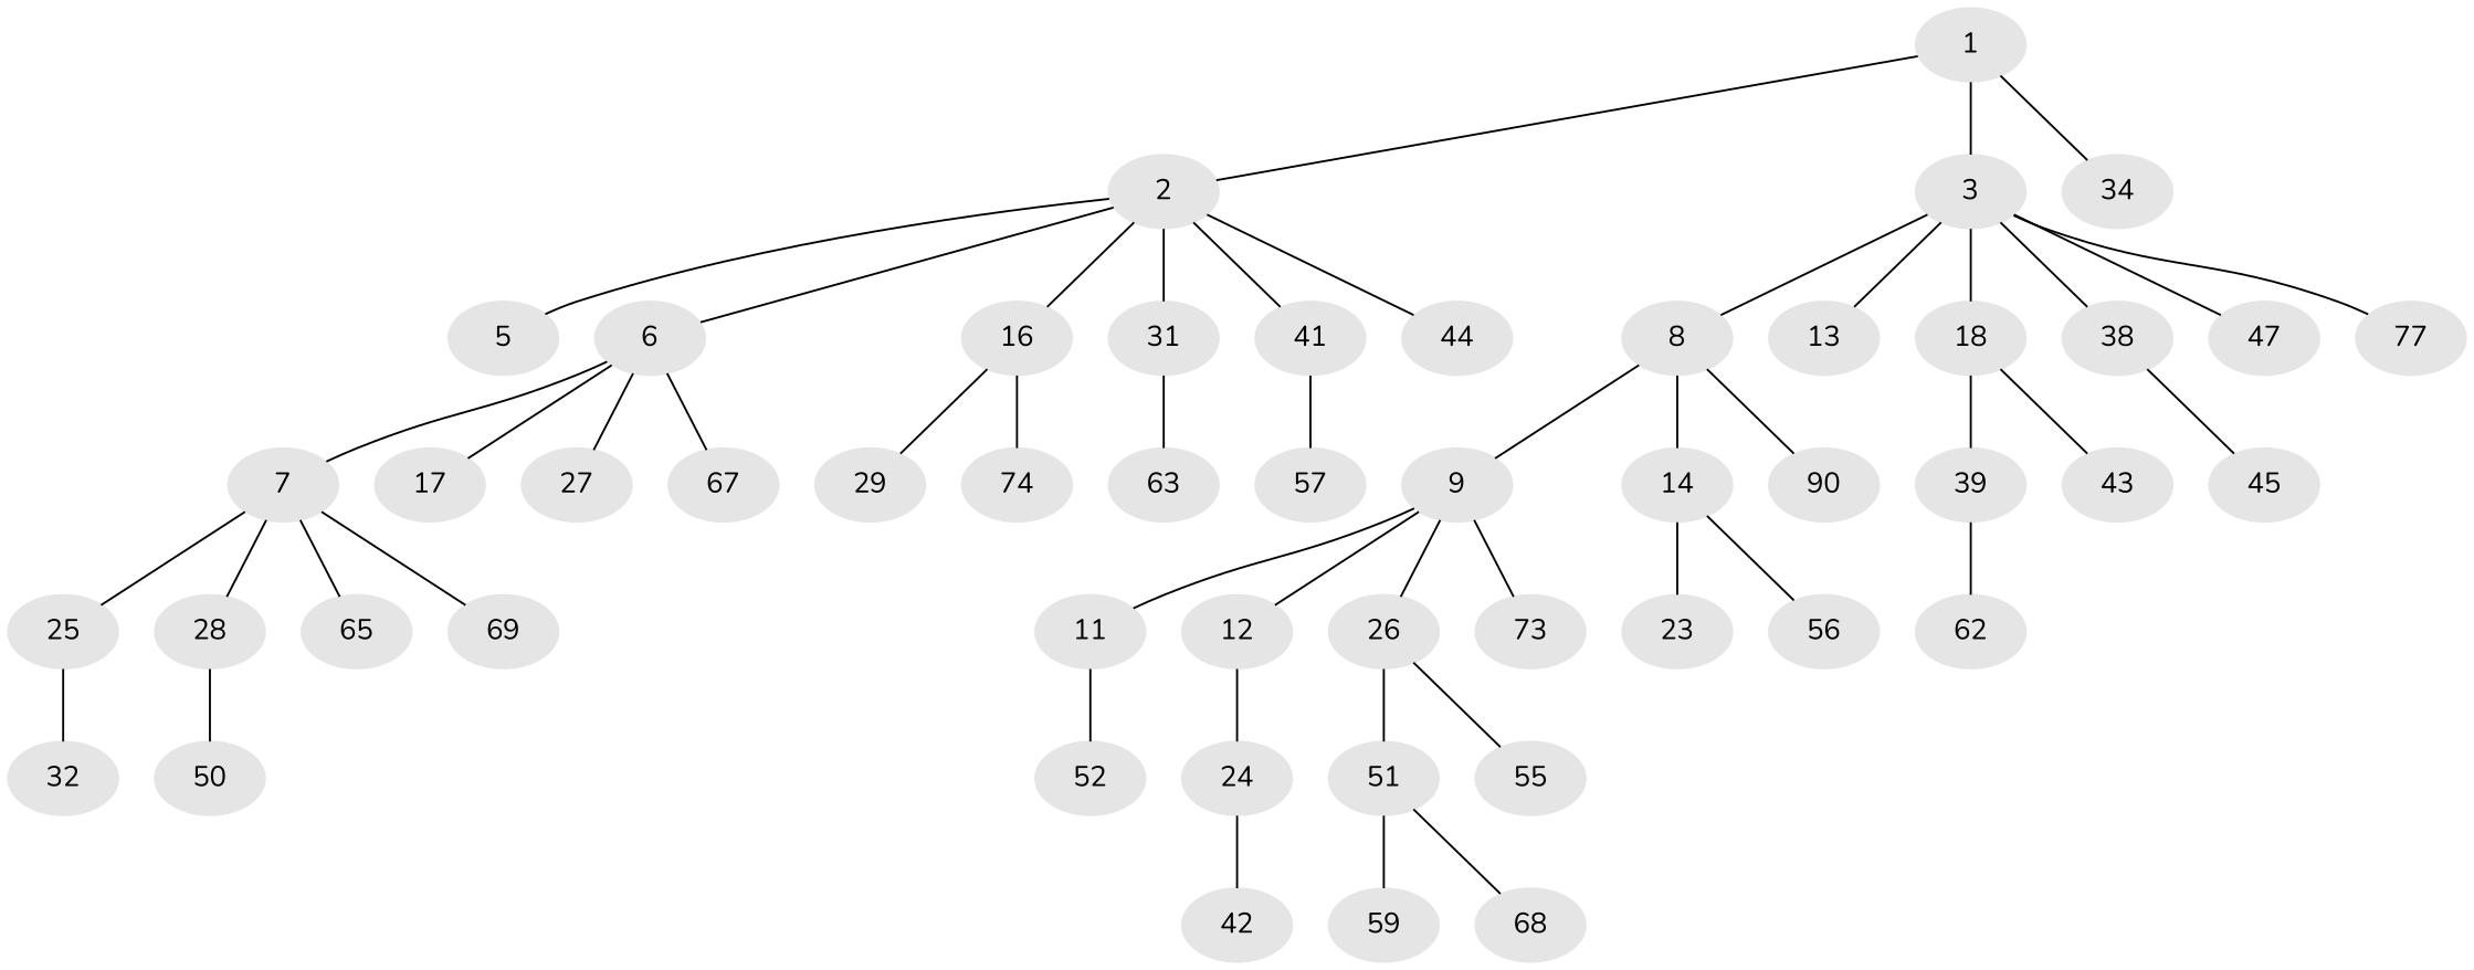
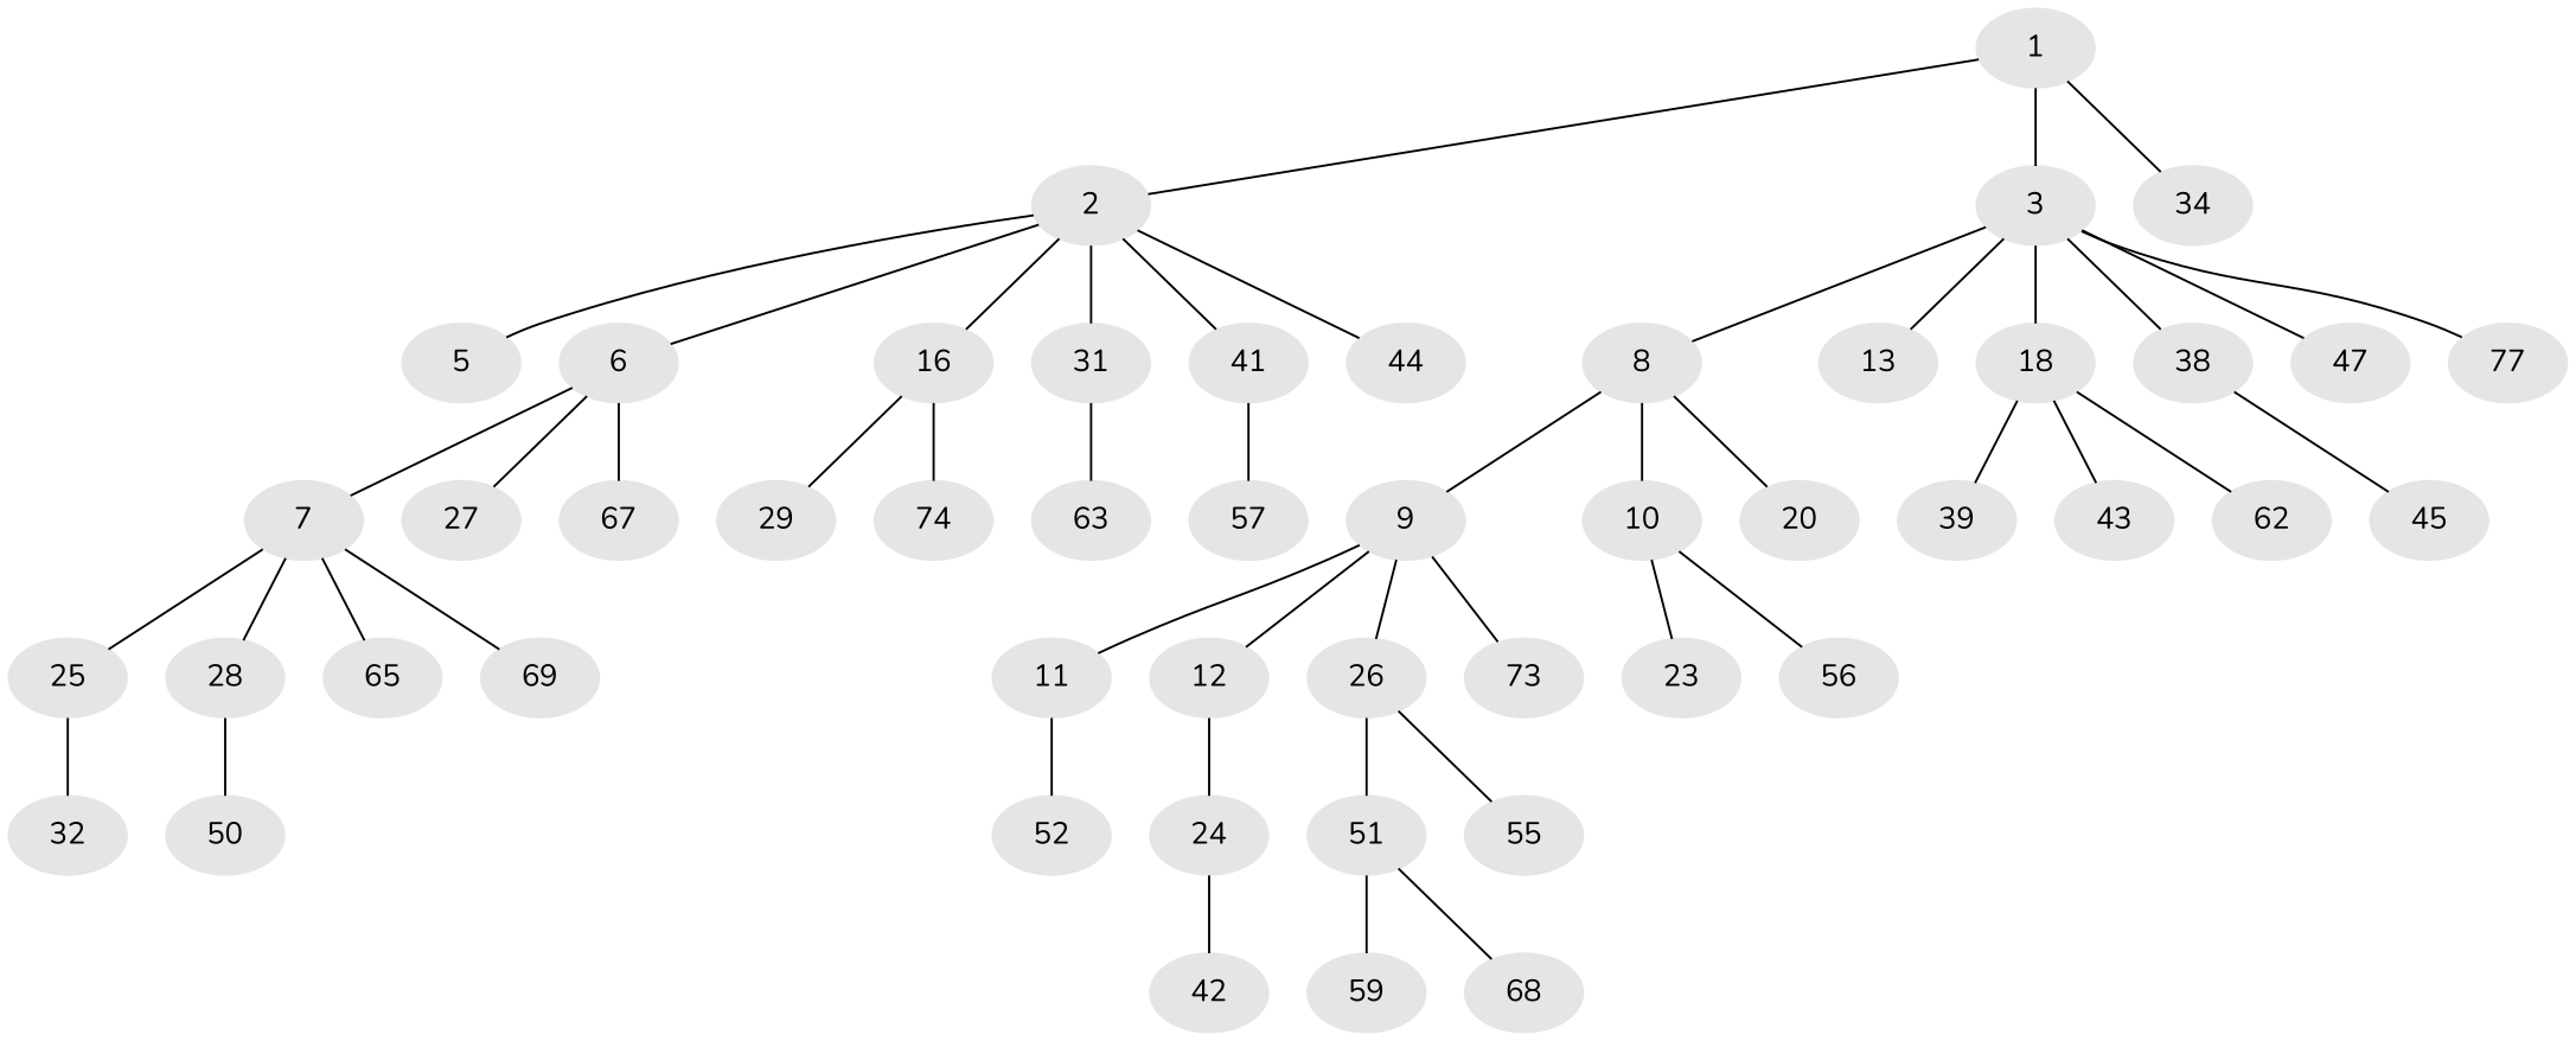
  graph {
    fontname=Nunito
    node [color=gray90 fontname=Nunito style=filled]
    edge [fontname=Nunito]
    1 [super="+4"]
    2 [super="+35"]
    3 [super="+15"]
    34
    5
    6 [super="+22"]
    16 [super="+60"]
    31 [super="+71"]
    41
    44 [super="+58"]
    8 [super="+54"]
    13 [super="+30"]
    18 [super="+48"]
    38
    47
    77
    7 [super="+19"]
-   17
    27
    67
    29 [super="+53"]
    74
    63
    57 [super="+72"]
    9 [super="+10"]
-   14 [super="+21"]
-   20 [label=90]
+   14 [super="+21" label=10]
+   20
    39 [super="+46"]
    43
    45 [super="+64"]
    25 [super="+66"]
    28 [super="+49"]
    65
    69 [super="+76"]
    32 [super="+40"]
    50
    11 [super="+70"]
    12
    26 [super="+37"]
    73
    23
    56
    52
    24 [super="+33"]
    51 [super="+75"]
    55
    42
    62
    59 [super="+61"]
    68
    1 -- 2
    1 -- 3
    1 -- 34
    2 -- 5
    2 -- 6
    2 -- 16
    2 -- 31
    2 -- 41
    2 -- 44
    3 -- 8
    3 -- 13
    3 -- 18
    3 -- 38
    3 -- 47
    3 -- 77
    6 -- 7
-   6 -- 17
    6 -- 27
    6 -- 67
    16 -- 29
    16 -- 74
    31 -- 63
    41 -- 57
    8 -- 9
    8 -- 14
    8 -- 20
    18 -- 39
    18 -- 43
    38 -- 45
    7 -- 25
    7 -- 28
    7 -- 65
    7 -- 69
    9 -- 11
    9 -- 12
    9 -- 26
    9 -- 73
    14 -- 23
    14 -- 56
-   39 -- 62
+   18 -- 62
    25 -- 32
    28 -- 50
    11 -- 52
    12 -- 24
    26 -- 51
    26 -- 55
    24 -- 42
    51 -- 59
    51 -- 68
  }
